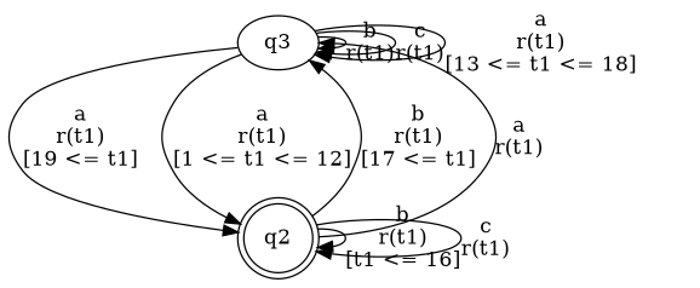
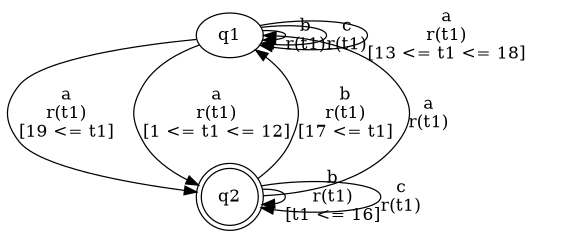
  digraph {
-   n1 [label=q3]
+   n1 [label=q1]
    n2 [label=q2 shape=doublecircle]
    n1 -> n1 [label="b\nr(t1)\n"]
    n1 -> n1 [label="c\nr(t1)\n"]
    n1 -> n1 [label="a\nr(t1)\n[13 <= t1 <= 18]"]
    n1 -> n2 [label="a\nr(t1)\n[19 <= t1]"]
    n1 -> n2 [label="a\nr(t1)\n[1 <= t1 <= 12]"]
    n2 -> n1 [label="b\nr(t1)\n[17 <= t1]"]
    n2 -> n1 [label="a\nr(t1)\n"]
    n2 -> n2 [label="b\nr(t1)\n[t1 <= 16]"]
    n2 -> n2 [label="c\nr(t1)\n"]
  }
